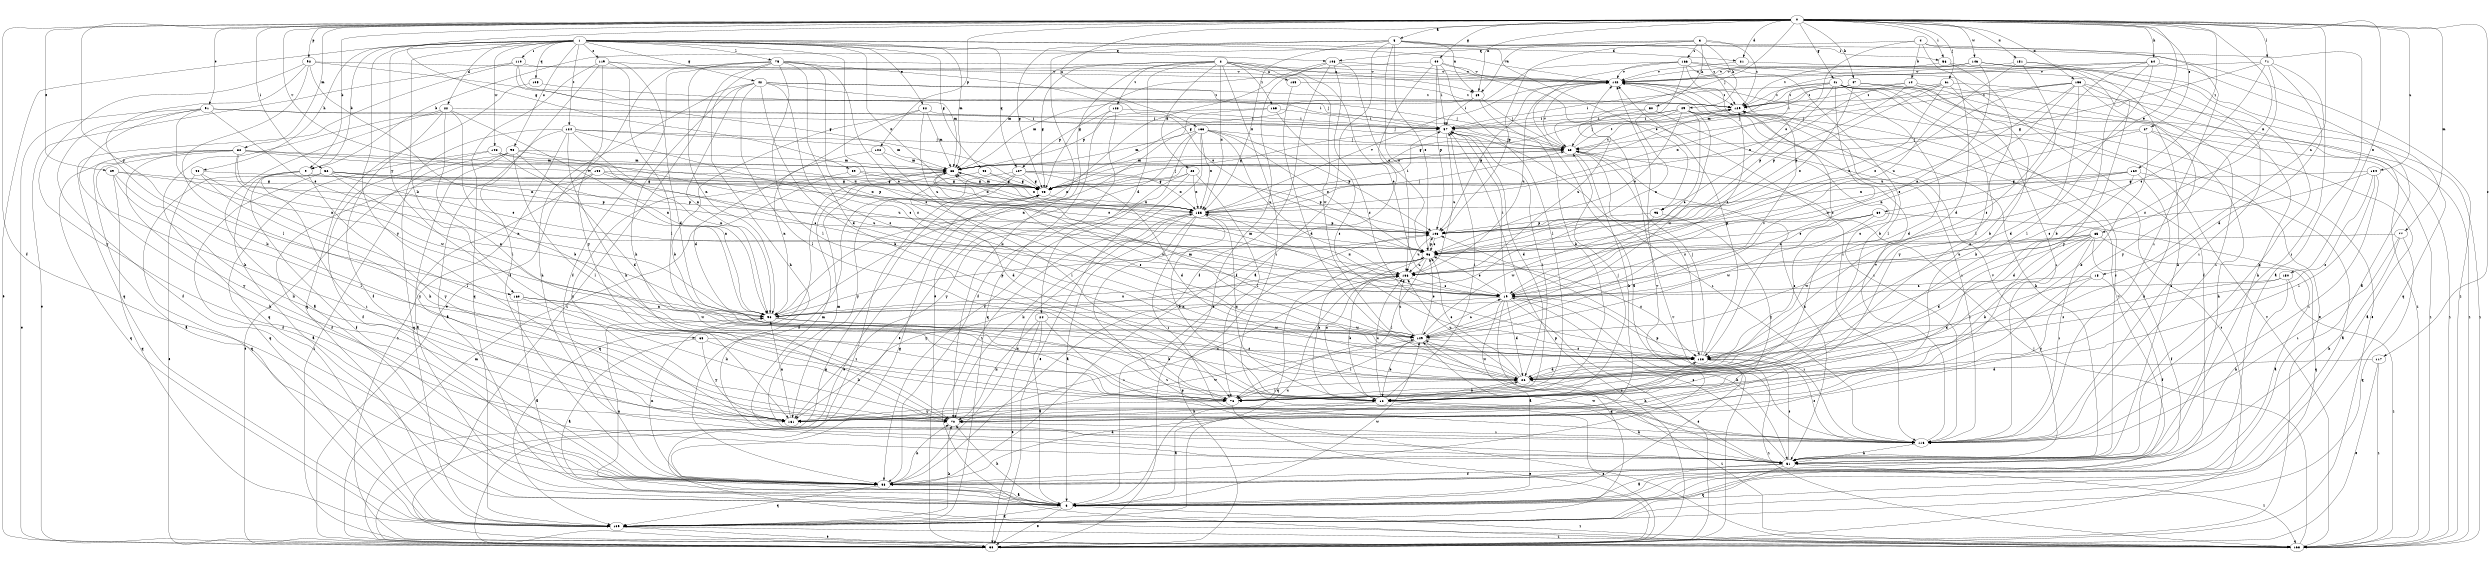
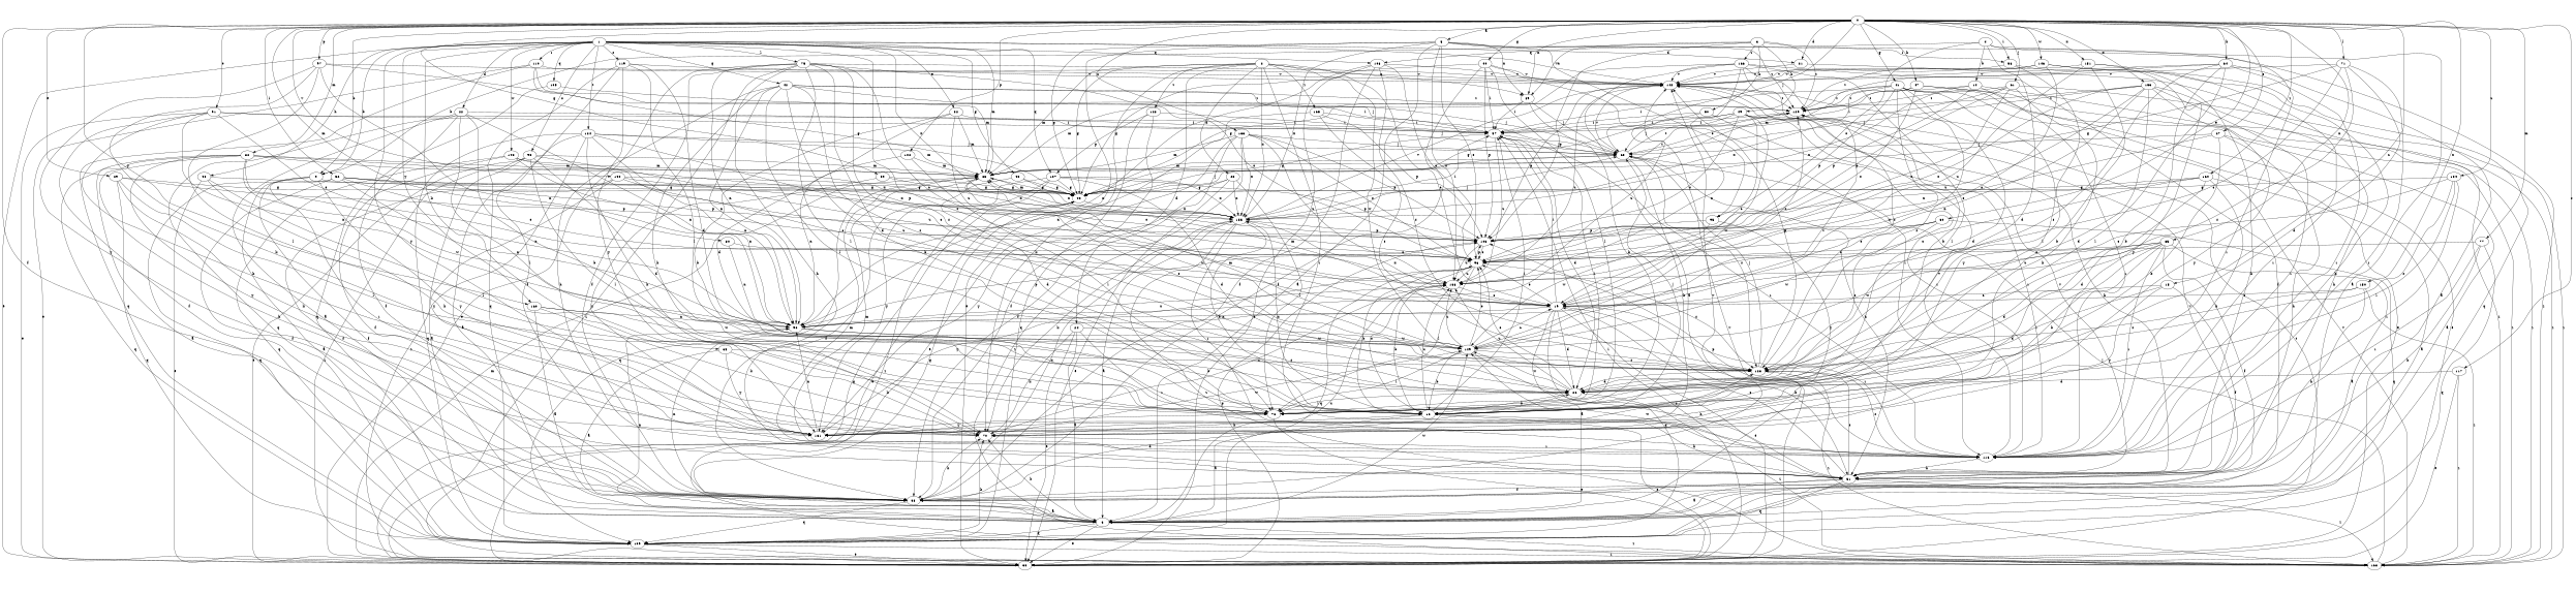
  strict digraph {
    0
    5
    9
    15
    21
    27
    29
    30
    38
    39
    40
    41
    47
    52
    56
    61
    63
    64
    71
    77
+   80
    82
    85
    89
    91
-   97 [label=92]
+   97
    102
    117
    133
    134
    140
    146
    150
    151
    153
    160
    164
    33
    155
    45
    129
    6
    95
    96
    136
    161
    116
    19
    26
    142
    168
    12
    51
    70
    103
    109
    76
    123
    149
    90
    57
    83
    1
    22
    32
    42
    43
    48
    65
    75
    93
    105
    107
    108
    110
    119
    124
    148
    2
    23
    24
    128
-   135
    165
    3
    49
    50
    166
    4
    n90 [label=14]
    0 -> 5 [label=a]
    0 -> 9 [label=b]
    0 -> 15 [label=c]
    0 -> 21 [label=d]
    0 -> 27 [label=e]
    0 -> 29 [label=e]
    0 -> 30 [label=e]
    0 -> 38 [label=f]
    0 -> 39 [label=g]
    0 -> 40 [label=g]
    0 -> 41 [label=g]
    0 -> 47 [label=h]
    0 -> 52 [label=i]
    0 -> 56 [label=i]
    0 -> 61 [label=j]
    0 -> 63 [label=j]
    0 -> 64 [label=k]
    0 -> 71 [label=l]
    0 -> 77 [label=m]
+   0 -> 80 [label=m]
    0 -> 82 [label=m]
    0 -> 85 [label=n]
    0 -> 89 [label=n]
    0 -> 91 [label=o]
    0 -> 97 [label=p]
    0 -> 102 [label=p]
    0 -> 117 [label=s]
    0 -> 133 [label=u]
    0 -> 134 [label=u]
    0 -> 140 [label=v]
    0 -> 146 [label=w]
    0 -> 150 [label=x]
    0 -> 151 [label=x]
    0 -> 153 [label=x]
    0 -> 160 [label=y]
    0 -> 164 [label=z]
    5 -> 56 [label=i]
    5 -> 89 [label=n]
    5 -> 33 [label=e]
    5 -> 155 [label=x]
    5 -> 45 [label=g]
    5 -> 129 [label=t]
    5 -> 6 [label=a]
    5 -> 95 [label=o]
    5 -> 96 [label=o]
    5 -> 136 [label=u]
    9 -> 38 [label=f]
    9 -> 45 [label=g]
    9 -> 6 [label=a]
    9 -> 161 [label=y]
    9 -> 116 [label=r]
    15 -> 38 [label=f]
    15 -> 161 [label=y]
    15 -> 19 [label=c]
    15 -> 26 [label=d]
    21 -> 142 [label=v]
    21 -> 168 [label=z]
    27 -> 63 [label=j]
    27 -> 6 [label=a]
    27 -> 96 [label=o]
    27 -> 12 [label=b]
    27 -> 51 [label=h]
    29 -> 45 [label=g]
    29 -> 70 [label=k]
    29 -> 103 [label=p]
    29 -> 109 [label=q]
    29 -> 76 [label=l]
    30 -> 96 [label=o]
    30 -> 103 [label=p]
    30 -> 109 [label=q]
    30 -> 123 [label=s]
    30 -> 149 [label=w]
    38 -> 155 [label=x]
    38 -> 6 [label=a]
    38 -> 26 [label=d]
    38 -> 142 [label=v]
    38 -> 70 [label=k]
    38 -> 109 [label=q]
    38 -> 90 [label=n]
    39 -> 155 [label=x]
    39 -> 45 [label=g]
    39 -> 161 [label=y]
    40 -> 38 [label=f]
    40 -> 45 [label=g]
    40 -> 116 [label=r]
    40 -> 142 [label=v]
    40 -> 103 [label=p]
    40 -> 76 [label=l]
    40 -> 57 [label=i]
    41 -> 33 [label=e]
    41 -> 155 [label=x]
    41 -> 129 [label=t]
    41 -> 161 [label=y]
    41 -> 26 [label=d]
    41 -> 168 [label=z]
    41 -> 103 [label=p]
-   41 -> 51 [label=s]
+   41 -> 123 [label=s]
    41 -> 149 [label=w]
    41 -> 57 [label=i]
    47 -> 33 [label=e]
    47 -> 129 [label=t]
    47 -> 96 [label=o]
    47 -> 168 [label=z]
    47 -> 57 [label=i]
    52 -> 38 [label=f]
    52 -> 155 [label=x]
    52 -> 45 [label=g]
    52 -> 96 [label=o]
    52 -> 103 [label=p]
    52 -> 109 [label=q]
    52 -> 90 [label=n]
    56 -> 142 [label=v]
    56 -> 51 [label=h]
    56 -> 76 [label=l]
    61 -> 63 [label=j]
    61 -> 129 [label=t]
    61 -> 96 [label=o]
    61 -> 168 [label=z]
    61 -> 70 [label=k]
    61 -> 103 [label=p]
    63 -> 129 [label=t]
    63 -> 142 [label=v]
    63 -> 51 [label=h]
    63 -> 70 [label=k]
    63 -> 123 [label=s]
    63 -> 83 [label=m]
    64 -> 6 [label=a]
+   64 -> 116 [label=r]
    64 -> 142 [label=v]
    64 -> 12 [label=b]
    64 -> 76 [label=l]
    64 -> 123 [label=s]
    64 -> 83 [label=m]
    71 -> 45 [label=g]
    71 -> 116 [label=r]
    71 -> 19 [label=c]
    71 -> 26 [label=d]
    71 -> 142 [label=v]
    71 -> 123 [label=s]
    77 -> 96 [label=o]
    77 -> 116 [label=r]
    77 -> 51 [label=h]
    77 -> 109 [label=q]
+   80 -> 96 [label=o]
+   80 -> 90 [label=n]
    82 -> 155 [label=x]
    82 -> 6 [label=a]
    82 -> 161 [label=y]
    82 -> 51 [label=h]
    82 -> 103 [label=p]
    82 -> 109 [label=q]
    82 -> 149 [label=w]
    82 -> 90 [label=n]
    82 -> 83 [label=m]
    85 -> 38 [label=f]
    85 -> 6 [label=a]
    85 -> 96 [label=o]
    85 -> 136 [label=u]
    85 -> 116 [label=r]
    85 -> 26 [label=d]
    85 -> 12 [label=b]
    85 -> 76 [label=l]
    85 -> 149 [label=w]
    89 -> 63 [label=j]
    89 -> 12 [label=b]
    89 -> 57 [label=i]
    89 -> 83 [label=m]
    91 -> 38 [label=f]
    91 -> 63 [label=j]
    91 -> 33 [label=e]
    91 -> 96 [label=o]
    91 -> 70 [label=k]
    91 -> 90 [label=n]
    91 -> 57 [label=i]
    97 -> 161 [label=y]
    97 -> 142 [label=v]
    97 -> 70 [label=k]
    97 -> 76 [label=l]
    97 -> 90 [label=n]
    97 -> 83 [label=m]
    102 -> 76 [label=l]
    102 -> 90 [label=n]
    102 -> 83 [label=m]
    117 -> 33 [label=e]
    117 -> 26 [label=d]
    117 -> 168 [label=z]
    133 -> 38 [label=f]
    133 -> 63 [label=j]
    133 -> 33 [label=e]
    133 -> 155 [label=x]
    133 -> 96 [label=o]
    133 -> 136 [label=u]
    133 -> 168 [label=z]
    133 -> 103 [label=p]
    133 -> 83 [label=m]
    134 -> 45 [label=g]
    134 -> 116 [label=r]
    134 -> 19 [label=c]
    134 -> 76 [label=l]
    134 -> 123 [label=s]
    140 -> 38 [label=f]
    140 -> 45 [label=g]
    140 -> 96 [label=o]
    140 -> 136 [label=u]
    140 -> 161 [label=y]
    146 -> 129 [label=t]
    146 -> 19 [label=c]
    146 -> 142 [label=v]
    146 -> 51 [label=h]
    146 -> 109 [label=q]
    150 -> 19 [label=c]
    150 -> 168 [label=z]
    150 -> 51 [label=h]
    150 -> 123 [label=s]
    151 -> 136 [label=u]
    151 -> 161 [label=y]
    151 -> 116 [label=r]
    151 -> 142 [label=v]
    151 -> 12 [label=b]
    153 -> 63 [label=j]
    153 -> 129 [label=t]
    153 -> 96 [label=o]
    153 -> 136 [label=u]
    153 -> 161 [label=y]
    153 -> 116 [label=r]
    153 -> 26 [label=d]
    153 -> 51 [label=h]
    153 -> 90 [label=n]
    160 -> 6 [label=a]
    160 -> 70 [label=k]
    160 -> 149 [label=w]
    160 -> 90 [label=n]
    164 -> 155 [label=x]
    164 -> 45 [label=g]
    164 -> 6 [label=a]
    164 -> 19 [label=c]
    164 -> 26 [label=d]
    164 -> 70 [label=k]
    33 -> 45 [label=g]
    33 -> 129 [label=t]
    33 -> 142 [label=v]
    33 -> 103 [label=p]
-   33 -> 57 [label=p]
+   33 -> 57 [label=i]
    33 -> 83 [label=m]
    155 -> 63 [label=j]
    155 -> 6 [label=a]
    155 -> 116 [label=r]
    155 -> 142 [label=v]
    155 -> 168 [label=z]
    155 -> 12 [label=b]
    155 -> 70 [label=k]
    155 -> 103 [label=p]
    155 -> 57 [label=i]
    45 -> 63 [label=j]
    45 -> 33 [label=e]
    45 -> 155 [label=x]
    45 -> 83 [label=m]
    129 -> 57 [label=i]
    6 -> 33 [label=e]
    6 -> 45 [label=g]
    6 -> 136 [label=u]
    6 -> 142 [label=v]
    6 -> 168 [label=z]
    6 -> 70 [label=k]
    6 -> 109 [label=q]
    6 -> 149 [label=w]
    6 -> 90 [label=n]
    95 -> 161 [label=y]
    95 -> 103 [label=p]
    95 -> 149 [label=w]
    96 -> 136 [label=u]
    96 -> 161 [label=y]
    96 -> 12 [label=b]
    96 -> 103 [label=p]
    96 -> 109 [label=q]
    96 -> 76 [label=l]
    96 -> 123 [label=s]
    136 -> 19 [label=c]
    136 -> 12 [label=b]
    161 -> 123 [label=s]
    161 -> 90 [label=n]
    116 -> 142 [label=v]
    116 -> 51 [label=h]
    116 -> 103 [label=p]
    116 -> 123 [label=s]
    116 -> 83 [label=m]
    19 -> 33 [label=e]
    19 -> 155 [label=x]
    19 -> 129 [label=t]
    19 -> 6 [label=a]
    19 -> 96 [label=o]
    19 -> 116 [label=r]
    19 -> 26 [label=d]
    19 -> 51 [label=h]
    19 -> 109 [label=q]
    19 -> 90 [label=n]
    19 -> 57 [label=i]
    19 -> 83 [label=m]
    26 -> 96 [label=o]
    26 -> 136 [label=u]
    26 -> 168 [label=z]
    26 -> 12 [label=b]
    26 -> 76 [label=l]
    26 -> 149 [label=w]
    142 -> 129 [label=t]
    142 -> 136 [label=u]
    142 -> 103 [label=p]
    168 -> 63 [label=j]
    168 -> 142 [label=v]
    12 -> 63 [label=j]
    12 -> 33 [label=e]
    12 -> 155 [label=x]
    12 -> 6 [label=a]
    12 -> 96 [label=o]
    12 -> 136 [label=u]
    12 -> 51 [label=h]
    12 -> 70 [label=k]
    12 -> 57 [label=i]
    51 -> 38 [label=f]
    51 -> 6 [label=a]
    51 -> 19 [label=c]
    51 -> 142 [label=v]
    51 -> 168 [label=z]
    51 -> 109 [label=q]
    51 -> 123 [label=s]
    51 -> 149 [label=w]
    51 -> 83 [label=m]
    70 -> 136 [label=u]
    70 -> 116 [label=r]
    70 -> 149 [label=w]
    103 -> 96 [label=o]
    103 -> 136 [label=u]
    109 -> 33 [label=e]
    109 -> 168 [label=z]
    109 -> 70 [label=k]
    76 -> 33 [label=e]
    76 -> 161 [label=y]
    76 -> 57 [label=i]
    123 -> 63 [label=j]
    123 -> 26 [label=d]
    123 -> 142 [label=v]
    123 -> 168 [label=z]
    149 -> 129 [label=t]
    149 -> 96 [label=o]
    149 -> 136 [label=u]
    149 -> 19 [label=c]
    149 -> 12 [label=b]
    149 -> 51 [label=h]
    149 -> 76 [label=l]
    149 -> 123 [label=s]
    149 -> 83 [label=m]
    90 -> 136 [label=u]
    90 -> 12 [label=b]
    90 -> 103 [label=p]
    90 -> 149 [label=w]
    57 -> 63 [label=j]
    57 -> 45 [label=g]
    57 -> 136 [label=u]
    57 -> 116 [label=r]
    57 -> 26 [label=d]
    83 -> 45 [label=g]
    83 -> 129 [label=t]
    83 -> 109 [label=q]
    83 -> 123 [label=s]
    83 -> 149 [label=w]
    1 -> 9 [label=b]
    1 -> 21 [label=d]
    1 -> 160 [label=y]
    1 -> 33 [label=e]
    1 -> 155 [label=x]
    1 -> 161 [label=y]
    1 -> 142 [label=v]
    1 -> 123 [label=s]
    1 -> 83 [label=m]
    1 -> 22 [label=d]
    1 -> 32 [label=e]
    1 -> 42 [label=g]
    1 -> 43 [label=g]
    1 -> 48 [label=h]
    1 -> 65 [label=k]
    1 -> 75 [label=l]
    1 -> 93 [label=o]
    1 -> 105 [label=q]
    1 -> 107 [label=q]
    1 -> 108 [label=q]
    1 -> 110 [label=r]
    1 -> 119 [label=s]
    1 -> 124 [label=t]
    1 -> 148 [label=w]
    22 -> 38 [label=f]
    22 -> 6 [label=a]
    22 -> 12 [label=b]
    22 -> 109 [label=q]
    22 -> 76 [label=l]
    22 -> 90 [label=n]
    22 -> 57 [label=i]
    32 -> 136 [label=u]
    32 -> 26 [label=d]
    32 -> 12 [label=b]
    32 -> 57 [label=i]
    32 -> 83 [label=m]
    42 -> 63 [label=j]
    42 -> 129 [label=t]
    42 -> 12 [label=b]
    42 -> 51 [label=h]
    42 -> 70 [label=k]
    42 -> 76 [label=l]
    42 -> 123 [label=s]
    42 -> 90 [label=n]
    42 -> 57 [label=i]
    43 -> 155 [label=x]
    43 -> 45 [label=g]
    43 -> 26 [label=d]
    48 -> 33 [label=e]
    48 -> 45 [label=g]
    48 -> 70 [label=k]
    48 -> 76 [label=l]
    65 -> 6 [label=a]
    65 -> 161 [label=y]
    65 -> 70 [label=k]
    65 -> 123 [label=s]
    75 -> 38 [label=f]
    75 -> 33 [label=e]
    75 -> 96 [label=o]
    75 -> 19 [label=c]
    75 -> 26 [label=d]
    75 -> 142 [label=v]
    75 -> 168 [label=z]
    75 -> 51 [label=h]
    75 -> 76 [label=l]
    75 -> 123 [label=s]
    75 -> 90 [label=n]
    93 -> 33 [label=e]
    93 -> 6 [label=a]
    93 -> 136 [label=u]
    93 -> 26 [label=d]
    93 -> 168 [label=z]
    93 -> 76 [label=l]
    93 -> 83 [label=m]
    105 -> 129 [label=t]
    105 -> 109 [label=q]
    107 -> 38 [label=f]
    107 -> 155 [label=x]
    107 -> 45 [label=g]
    107 -> 161 [label=y]
    107 -> 26 [label=d]
    107 -> 168 [label=z]
    107 -> 103 [label=p]
    108 -> 38 [label=f]
    108 -> 33 [label=e]
    108 -> 96 [label=o]
    108 -> 142 [label=v]
    108 -> 123 [label=s]
    108 -> 90 [label=n]
    110 -> 63 [label=j]
    110 -> 33 [label=e]
    110 -> 45 [label=g]
    110 -> 142 [label=v]
    110 -> 109 [label=q]
    119 -> 38 [label=f]
    119 -> 161 [label=y]
    119 -> 26 [label=d]
    119 -> 142 [label=v]
    119 -> 109 [label=q]
    119 -> 76 [label=l]
    124 -> 63 [label=j]
    124 -> 6 [label=a]
    124 -> 19 [label=c]
    124 -> 168 [label=z]
    124 -> 70 [label=k]
    124 -> 109 [label=q]
    124 -> 90 [label=n]
    124 -> 83 [label=m]
    148 -> 38 [label=f]
    148 -> 19 [label=c]
    148 -> 109 [label=q]
    148 -> 90 [label=n]
    148 -> 83 [label=m]
    2 -> 89 [label=n]
    2 -> 155 [label=x]
    2 -> 45 [label=g]
    2 -> 116 [label=r]
    2 -> 19 [label=c]
    2 -> 70 [label=k]
    2 -> 149 [label=w]
    2 -> 83 [label=m]
    2 -> 23 [label=d]
    2 -> 24 [label=d]
    2 -> 128 [label=t]
-   2 -> 135 [label=u]
    2 -> 165 [label=z]
    23 -> 33 [label=e]
    23 -> 155 [label=x]
    23 -> 45 [label=g]
    23 -> 161 [label=y]
    23 -> 76 [label=l]
    24 -> 33 [label=e]
    24 -> 6 [label=a]
    24 -> 116 [label=r]
    24 -> 70 [label=k]
    24 -> 149 [label=w]
    128 -> 38 [label=f]
    128 -> 109 [label=q]
    128 -> 57 [label=i]
    128 -> 107 [label=p]
-   135 -> 129 [label=t]
-   135 -> 26 [label=d]
-   165 -> 83 [label=p]
+   165 -> 103 [label=p]
    165 -> 123 [label=s]
    165 -> 90 [label=n]
    165 -> 57 [label=i]
    3 -> 9 [label=b]
    3 -> 89 [label=n]
    3 -> 129 [label=t]
    3 -> 168 [label=z]
    3 -> 103 [label=p]
    3 -> 49 [label=h]
    3 -> 50 [label=h]
    3 -> 166 [label=z]
    49 -> 63 [label=j]
    49 -> 45 [label=g]
    49 -> 96 [label=o]
    49 -> 116 [label=r]
    49 -> 19 [label=c]
    49 -> 51 [label=h]
    49 -> 149 [label=w]
    49 -> 57 [label=i]
    50 -> 136 [label=u]
    50 -> 116 [label=r]
    50 -> 57 [label=i]
    166 -> 38 [label=f]
    166 -> 45 [label=g]
    166 -> 6 [label=a]
    166 -> 142 [label=v]
    166 -> 12 [label=b]
    166 -> 76 [label=l]
    166 -> 123 [label=s]
    166 -> 90 [label=n]
    4 -> 6 [label=a]
    4 -> 95 [label=o]
    4 -> 116 [label=r]
    4 -> 26 [label=d]
    4 -> 108 [label=q]
    4 -> n90 [label=b]
    n90 -> 155 [label=x]
    n90 -> 129 [label=t]
    n90 -> 116 [label=r]
    n90 -> 168 [label=z]
    n90 -> 103 [label=p]
  }
